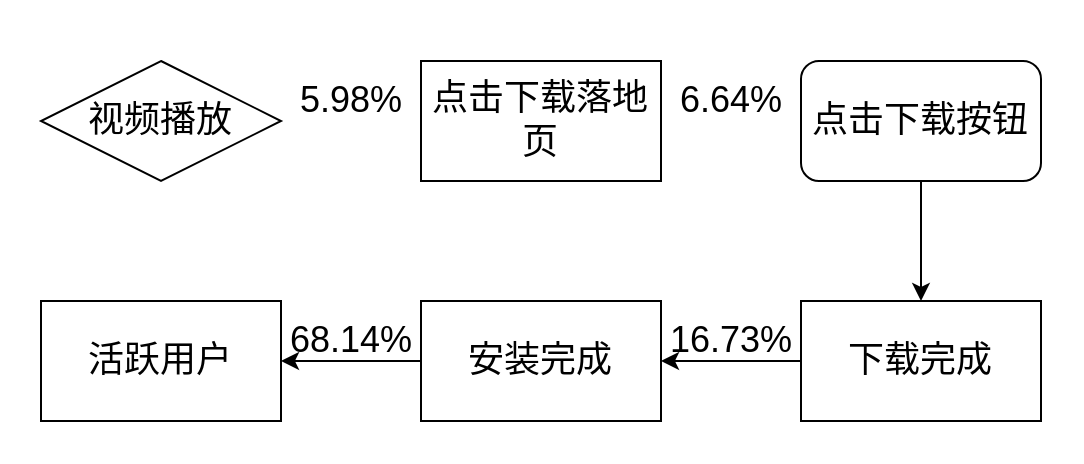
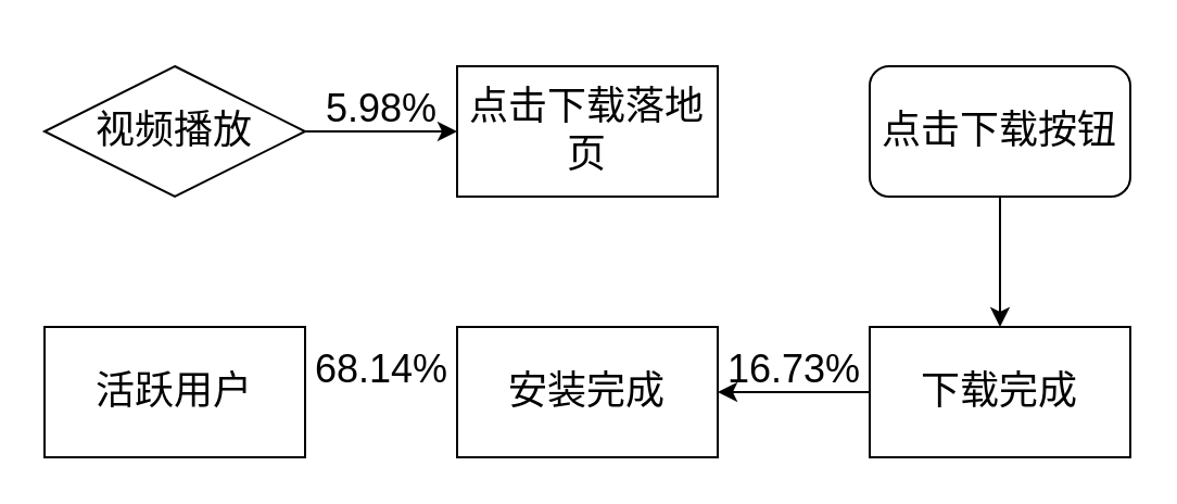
  <mxCell id="0" />
  <mxCell id="1" parent="0" />
  <mxCell id="2" value="&lt;font style=&quot;font-size: 18px;&quot;&gt;视频播放&lt;/font&gt;" style="rhombus;whiteSpace=wrap;html=1;" parent="1" vertex="1"><mxGeometry x="20" y="30" width="120" height="60" as="geometry" /></mxCell>
  <mxCell id="3" value="&lt;font style=&quot;font-size: 18px;&quot;&gt;点击下载落地页&lt;/font&gt;" style="rounded=0;whiteSpace=wrap;html=1;" parent="1" vertex="1"><mxGeometry x="210" y="30" width="120" height="60" as="geometry" /></mxCell>
  <mxCell id="4" value="&lt;font style=&quot;font-size: 18px;&quot;&gt;点击下载按钮&lt;/font&gt;" style="whiteSpace=wrap;html=1;rounded=1;" parent="1" vertex="1"><mxGeometry x="400" y="30" width="120" height="60" as="geometry" /></mxCell>
  <mxCell id="5" value="&lt;font style=&quot;font-size: 18px;&quot;&gt;下载完成&lt;/font&gt;" style="rounded=0;whiteSpace=wrap;html=1;" parent="1" vertex="1"><mxGeometry x="400" y="150" width="120" height="60" as="geometry" /></mxCell>
  <mxCell id="6" value="&lt;font style=&quot;font-size: 18px;&quot;&gt;安装完成&lt;/font&gt;" style="rounded=0;whiteSpace=wrap;html=1;" parent="1" vertex="1"><mxGeometry x="210" y="150" width="120" height="60" as="geometry" /></mxCell>
  <mxCell id="7" value="&lt;font style=&quot;font-size: 18px;&quot;&gt;活跃用户&lt;/font&gt;" style="rounded=0;whiteSpace=wrap;html=1;" parent="1" vertex="1"><mxGeometry x="20" y="150" width="120" height="60" as="geometry" /></mxCell>
+ <mxCell id="8" value="" style="endArrow=classic;html=1;rounded=0;entryX=0;entryY=0.5;entryDx=0;entryDy=0;exitX=1;exitY=0.5;exitDx=0;exitDy=0;" parent="1" source="2" target="3" edge="1"><mxGeometry width="50" height="50" relative="1" as="geometry"><mxPoint x="140" y="150" as="sourcePoint" /><mxPoint x="190" y="100" as="targetPoint" /></mxGeometry></mxCell>
  <mxCell id="9" value="&lt;p class=&quot;MsoNormal&quot;&gt;&lt;font style=&quot;font-size: 18px;&quot;&gt;5.98%&lt;/font&gt;&lt;/p&gt;" style="text;html=1;align=center;verticalAlign=middle;resizable=0;points=[];autosize=1;strokeColor=none;fillColor=none;" parent="1" vertex="1"><mxGeometry x="140" y="20" width="70" height="60" as="geometry" /></mxCell>
  <mxCell id="10" value="" style="endArrow=classic;html=1;rounded=0;entryX=0.5;entryY=0;entryDx=0;entryDy=0;exitX=0.5;exitY=1;exitDx=0;exitDy=0;" parent="1" target="5" edge="1" source="4"><mxGeometry width="50" height="50" relative="1" as="geometry"><mxPoint x="250" y="260" as="sourcePoint" /><mxPoint x="300" y="210" as="targetPoint" /></mxGeometry></mxCell>
  <mxCell id="11" value="" style="endArrow=classic;html=1;rounded=0;entryX=1;entryY=0.5;entryDx=0;entryDy=0;exitX=0;exitY=0.5;exitDx=0;exitDy=0;" parent="1" target="6" edge="1" source="5"><mxGeometry width="50" height="50" relative="1" as="geometry"><mxPoint x="250" y="380" as="sourcePoint" /><mxPoint x="300" y="330" as="targetPoint" /></mxGeometry></mxCell>
- <mxCell id="12" value="" style="endArrow=classic;html=1;rounded=0;entryX=1;entryY=0.5;entryDx=0;entryDy=0;exitX=0;exitY=0.5;exitDx=0;exitDy=0;" parent="1" target="7" edge="1" source="6"><mxGeometry width="50" height="50" relative="1" as="geometry"><mxPoint x="250" y="495" as="sourcePoint" /><mxPoint x="300" y="445" as="targetPoint" /></mxGeometry></mxCell>
- <mxCell id="13" value="&lt;p class=&quot;MsoNormal&quot;&gt;&lt;font style=&quot;font-size: 18px;&quot;&gt;6.64%&lt;/font&gt;&lt;/p&gt;" style="text;html=1;align=center;verticalAlign=middle;resizable=0;points=[];autosize=1;strokeColor=none;fillColor=none;" parent="1" vertex="1"><mxGeometry x="330" y="20" width="70" height="60" as="geometry" /></mxCell>
  <mxCell id="14" value="&lt;p class=&quot;MsoNormal&quot;&gt;&lt;font style=&quot;font-size: 18px;&quot;&gt;16.73%&lt;/font&gt;&lt;/p&gt;" style="text;html=1;align=center;verticalAlign=middle;resizable=0;points=[];autosize=1;strokeColor=none;fillColor=none;" parent="1" vertex="1"><mxGeometry x="325" y="140" width="80" height="60" as="geometry" /></mxCell>
  <mxCell id="15" value="&lt;p class=&quot;MsoNormal&quot;&gt;&lt;font style=&quot;font-size: 18px;&quot;&gt;68.14%&lt;/font&gt;&lt;/p&gt;" style="text;html=1;align=center;verticalAlign=middle;resizable=0;points=[];autosize=1;strokeColor=none;fillColor=none;" parent="1" vertex="1"><mxGeometry x="135" y="140" width="80" height="60" as="geometry" /></mxCell>
